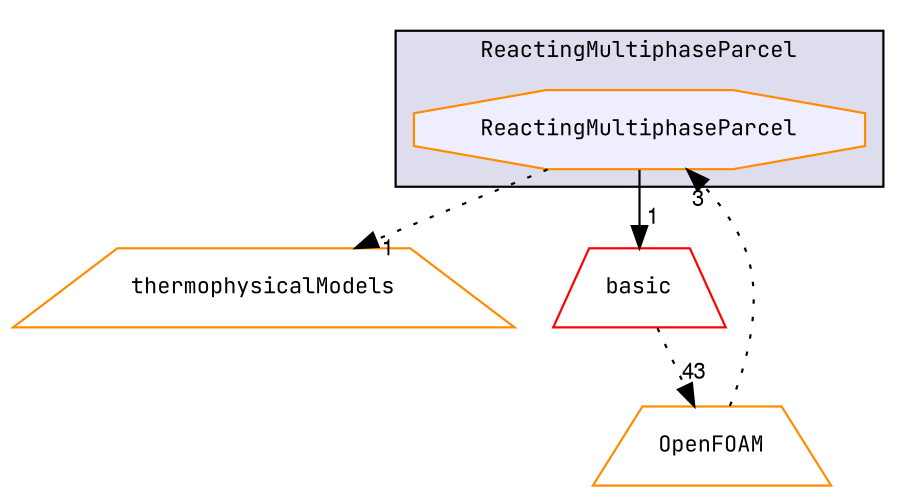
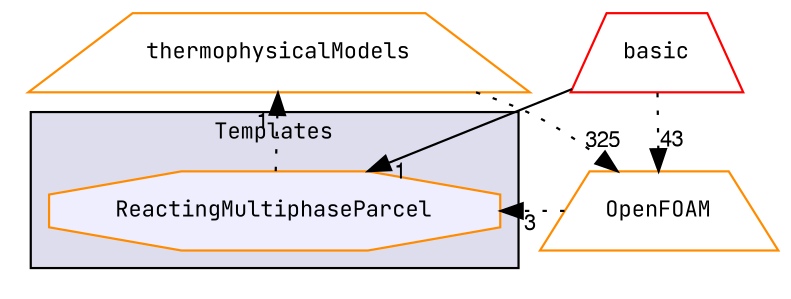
  digraph {
    compound=true
    fontname="JetBrains Mono"
    node [color=darkorange fontname="JetBrains Mono" fontsize=10 shape=trapezium]
    edge [fontname="JetBrains Mono" headlabel=1 labeldistance=1.5 labelfontname=FreeSans labelfontsize=10 style=dotted]
    n1 [fillcolor="#eeeeff" label=ReactingMultiphaseParcel pencolor=black shape=octagon style=filled]
    n2 [label=thermophysicalModels]
    n3 [color=red label=basic]
    n4 [label=OpenFOAM]
    subgraph cluster_1 {
      bgcolor="#ddddee"
      fontsize=10
-     label=ReactingMultiphaseParcel
+     label=Templates
      pencolor=black
      n1
    }
    n1 -> n2
-   n1 -> n3 [style=solid]
+   n3 -> n1 [style=solid]
+   n2 -> n4 [headlabel=325]
    n3 -> n4 [headlabel=43]
    n4 -> n1 [headlabel=3]
  }
